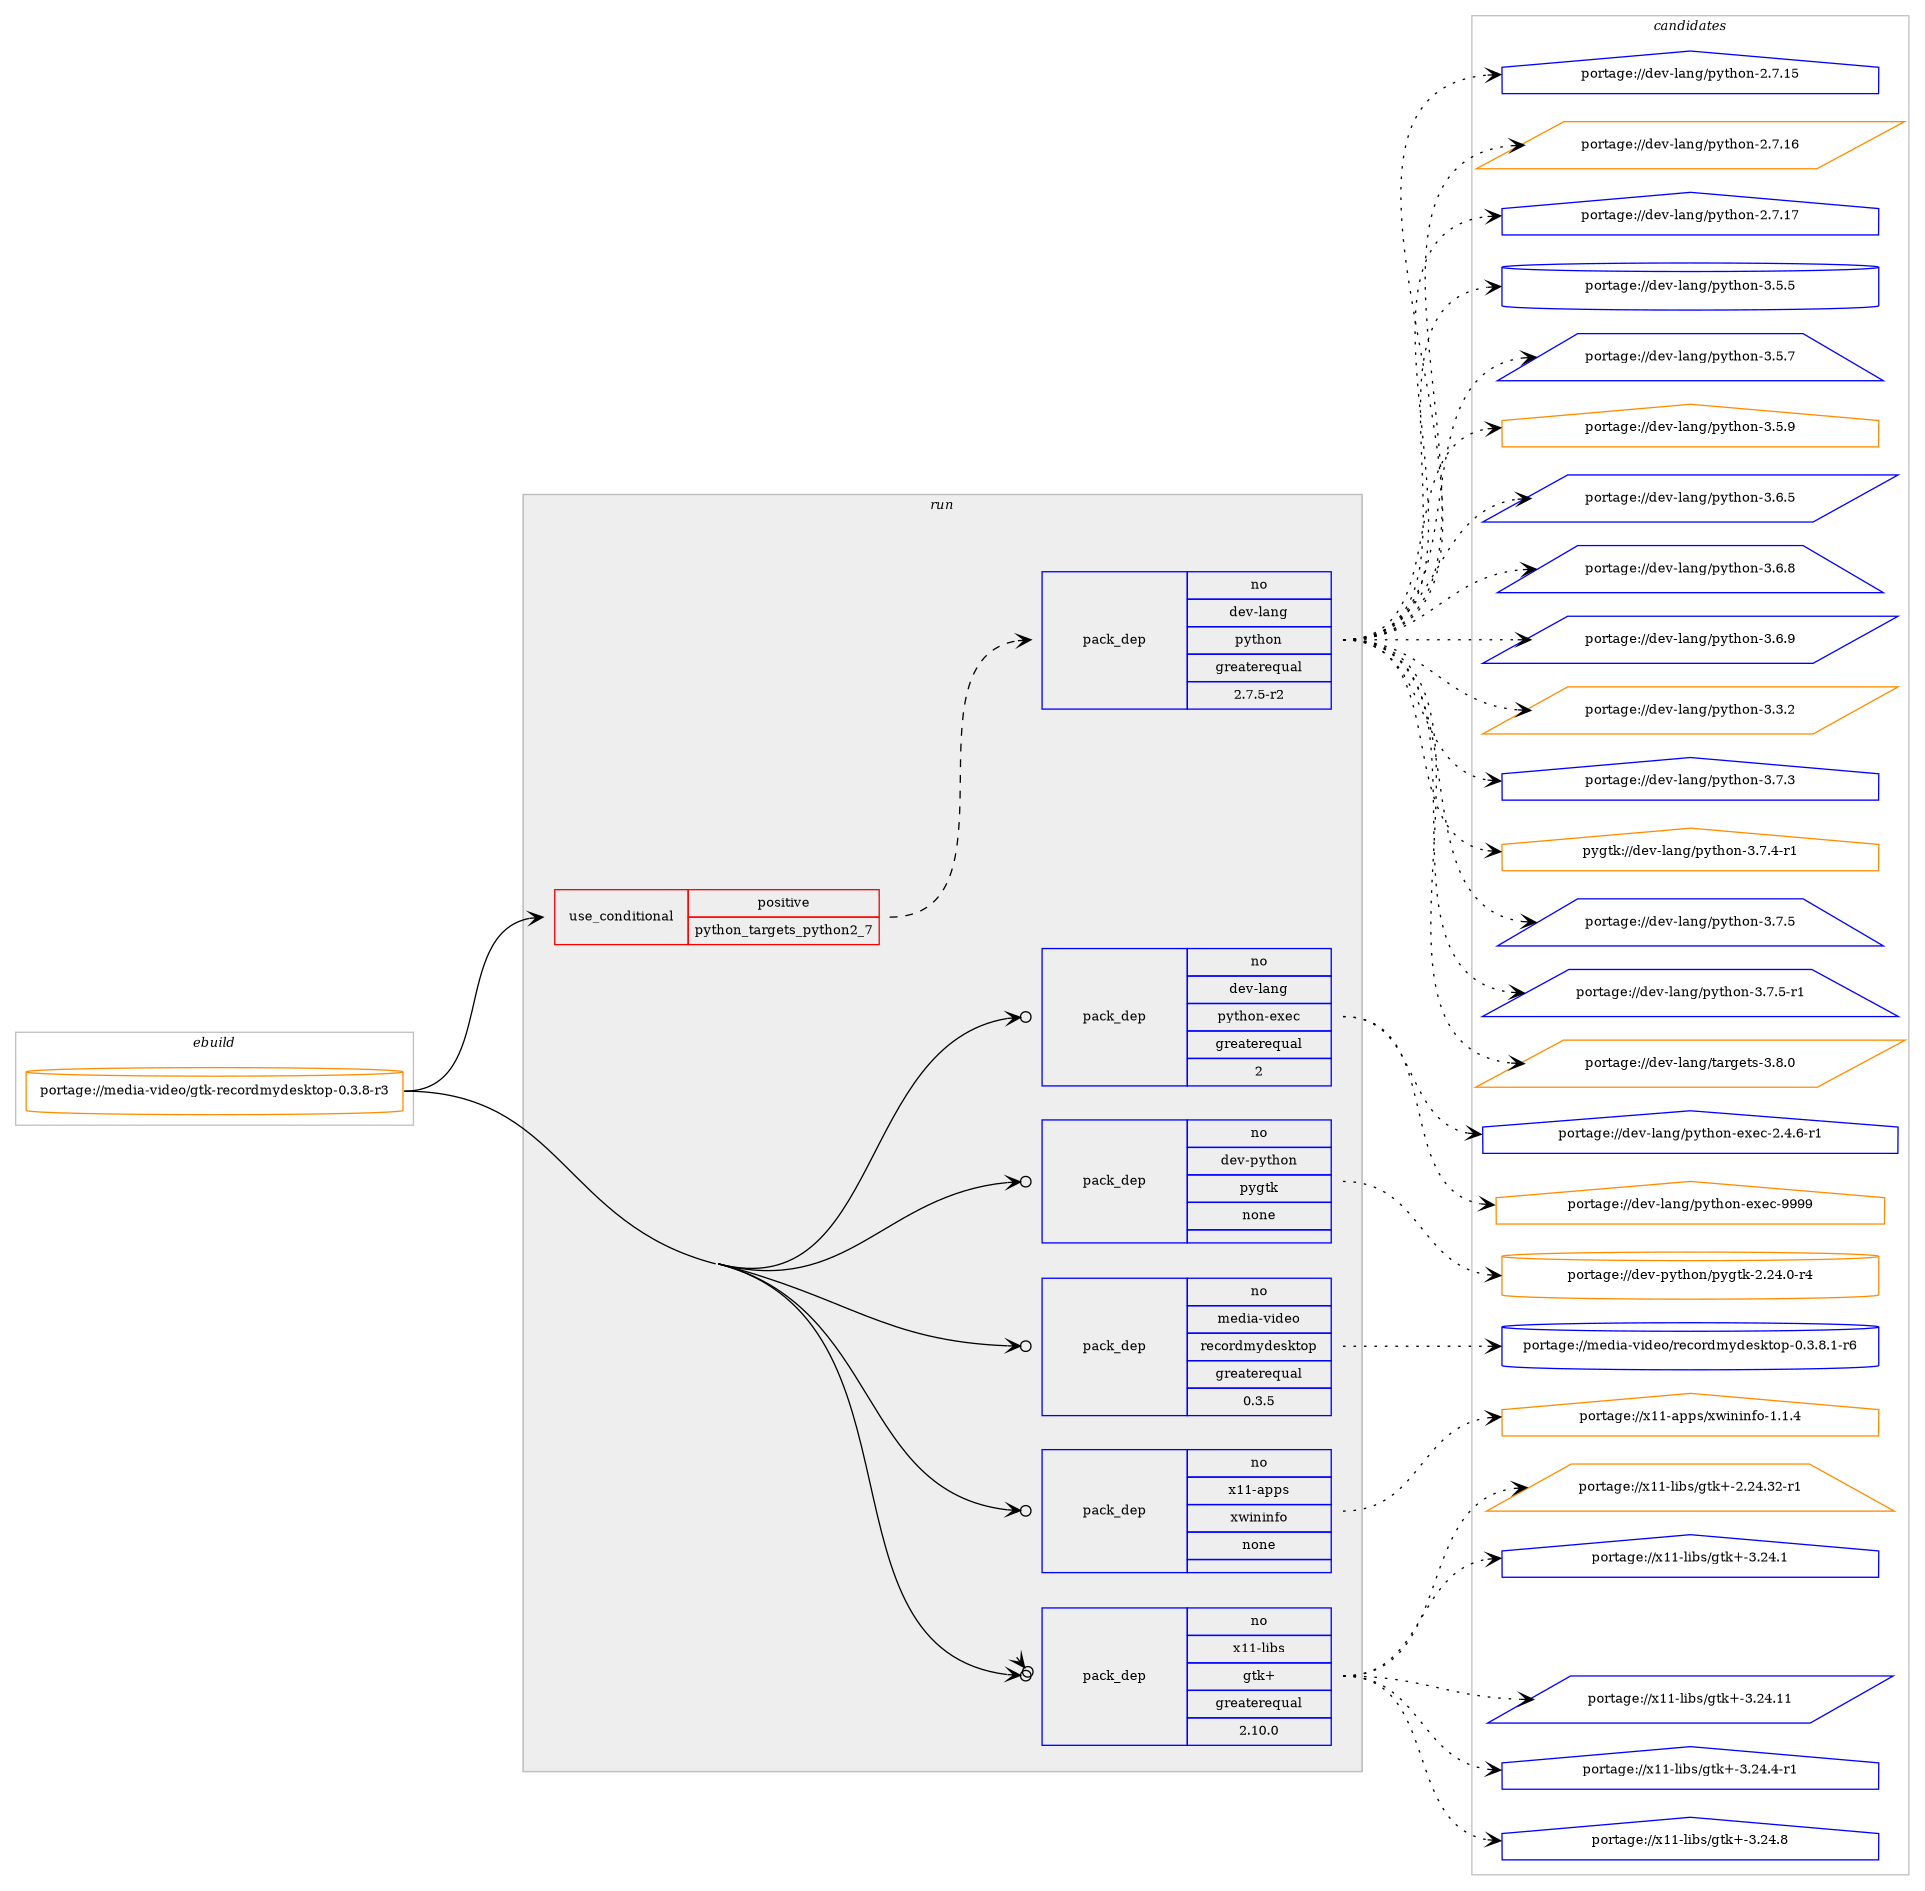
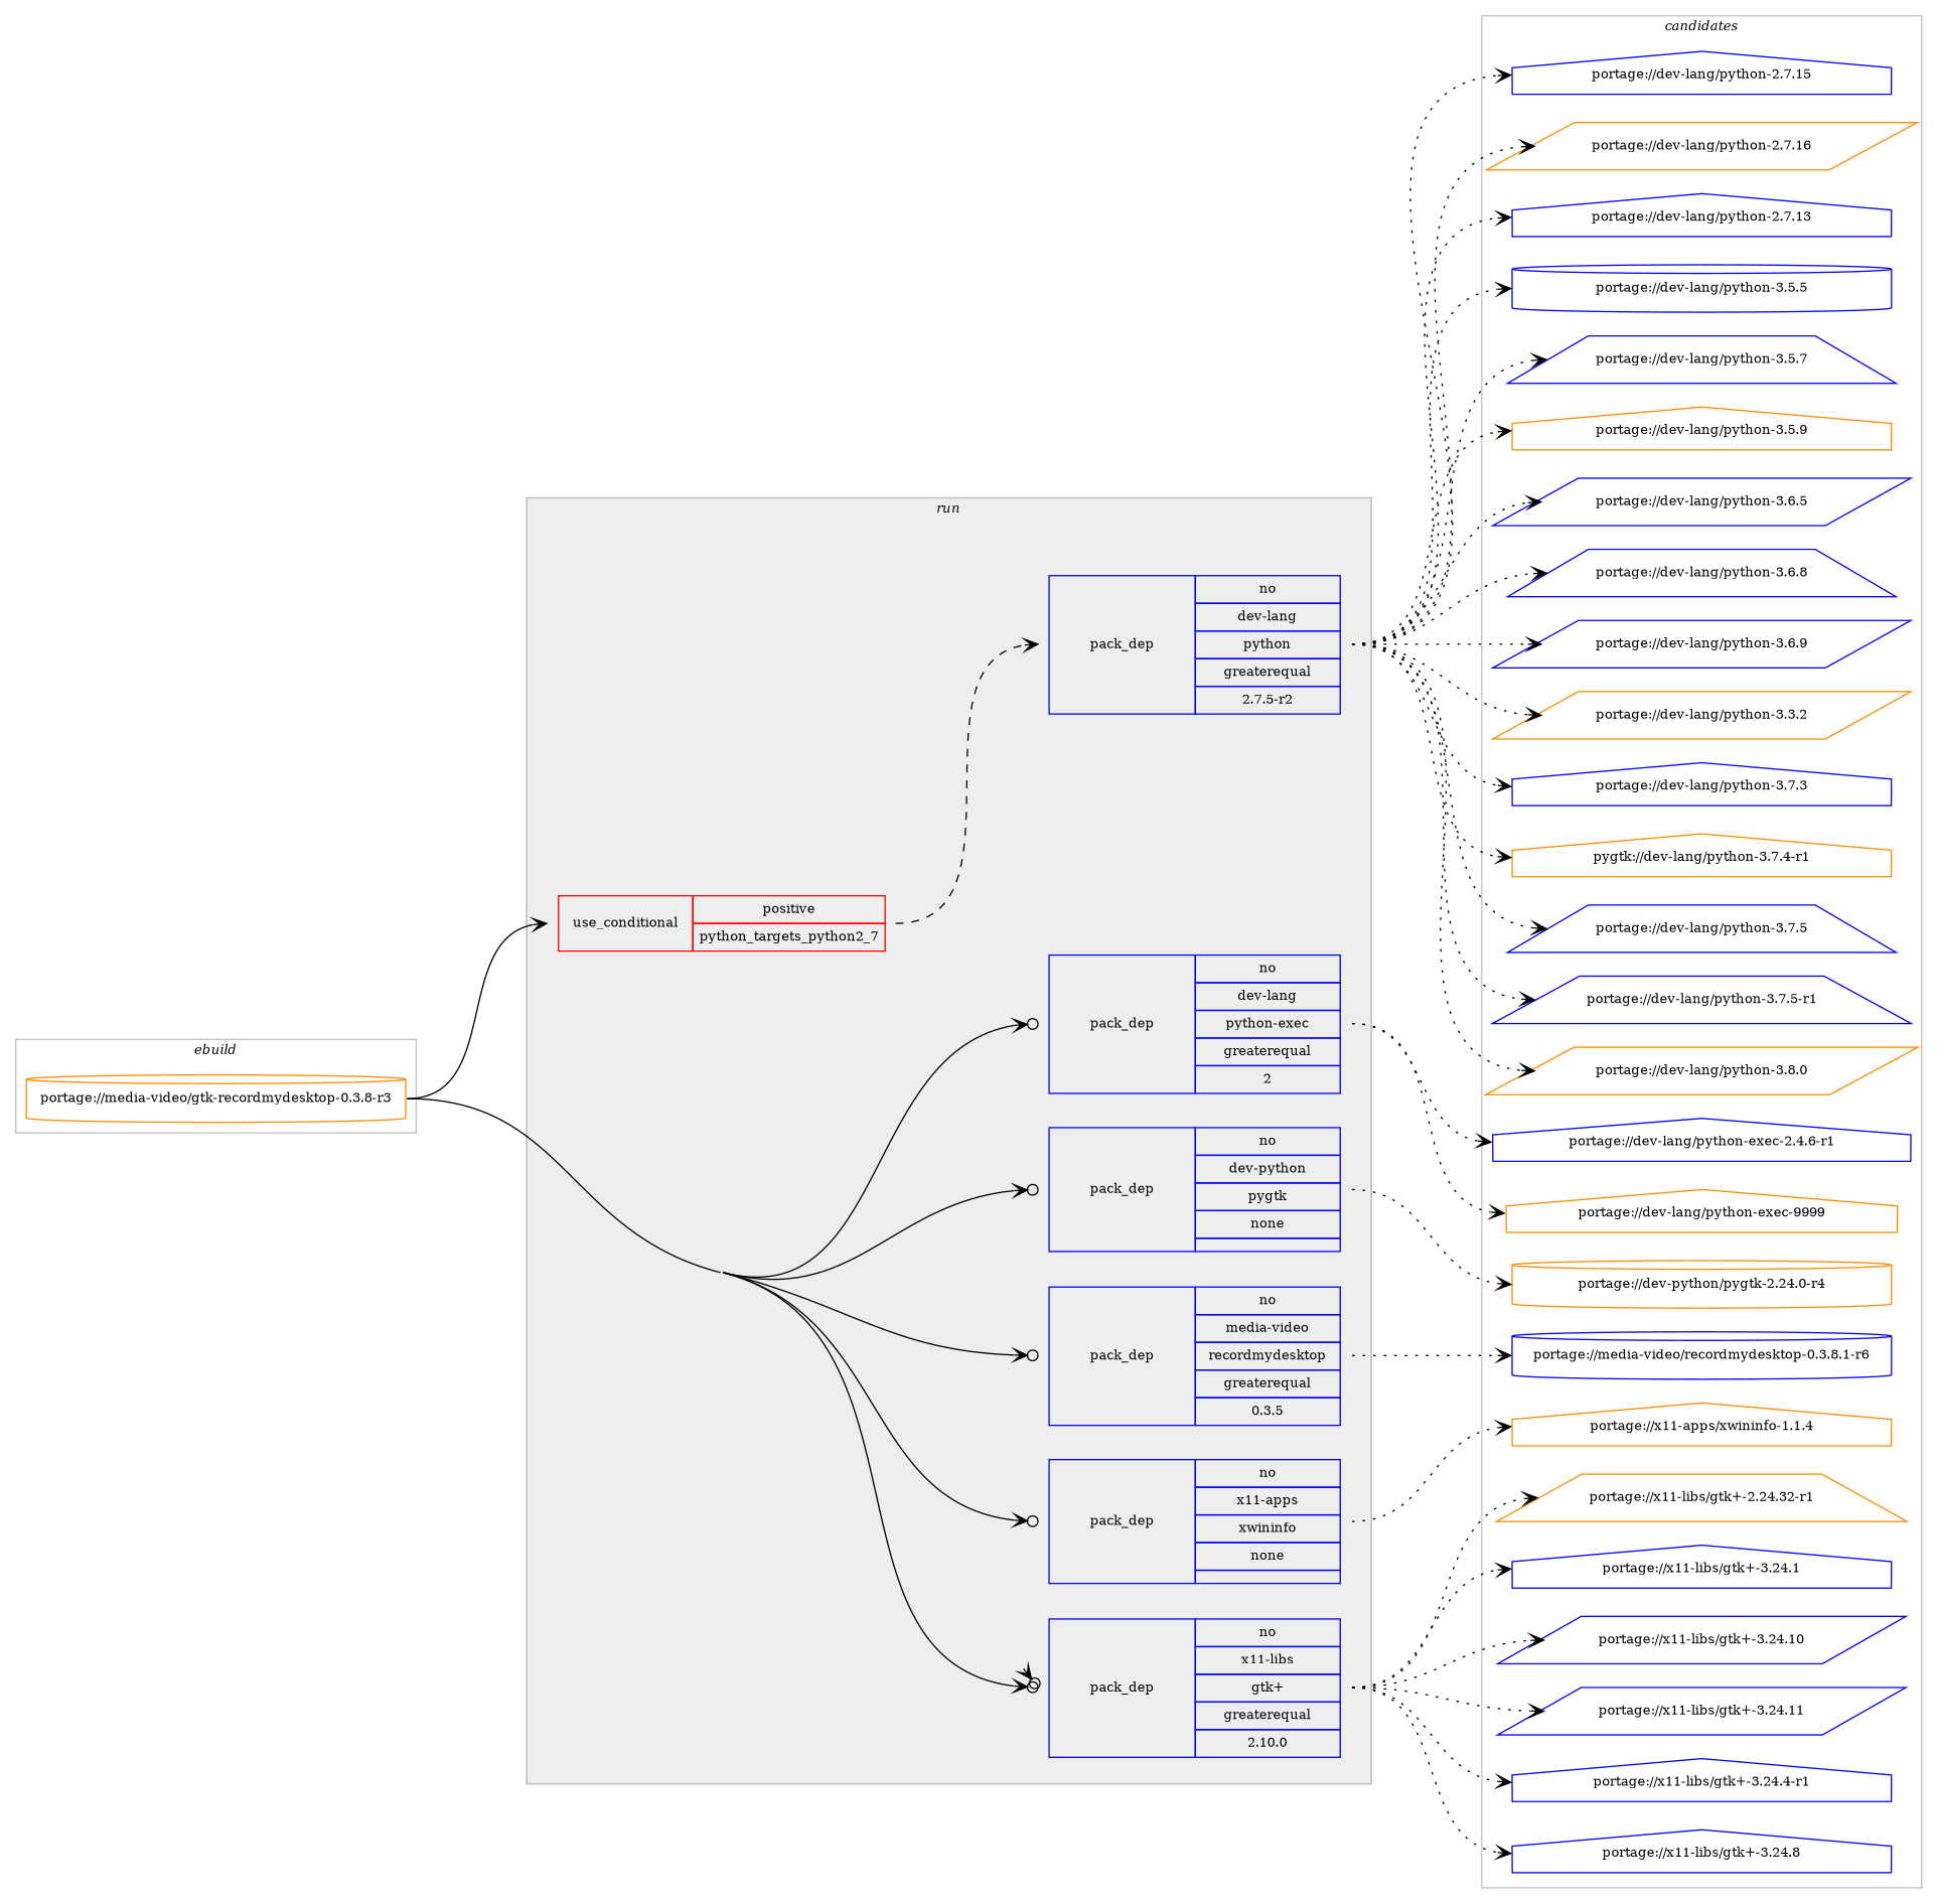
  digraph {
    compound=true
    concentrate=true
    fontname="DejaVu Serif"
    fontsize=10
    newrank=true
    rankdir=LR
    ranksep=1.5
    node [color=blue fontname="DejaVu Serif" fontsize=10 shape=house]
    edge [arrowhead=vee fontname="DejaVu Serif" headport=w style=dotted tailport=e weight=100]
    n1 [color=darkorange label="portage://media-video/gtk-recordmydesktop-0.3.8-r3" shape=cylinder width=4]
    n2 [label=<<TABLE BORDER="0" CELLBORDER="1" CELLSPACING="0" CELLPADDING="4" WIDTH="220"><TR><TD ROWSPAN="6" CELLPADDING="30">pack_dep</TD></TR><TR><TD WIDTH="110">no</TD></TR><TR><TD>dev-lang</TD></TR><TR><TD>python</TD></TR><TR><TD>greaterequal</TD></TR><TR><TD>2.7.5-r2</TD></TR></TABLE>> shape=none]
    n3 [color=red label=<<TABLE BORDER="0" CELLBORDER="1" CELLSPACING="0" CELLPADDING="4"><TR><TD ROWSPAN="3" CELLPADDING="10">use_conditional</TD></TR><TR><TD>positive</TD></TR><TR><TD>python_targets_python2_7</TD></TR></TABLE>> shape=none]
    n4 [label=<<TABLE BORDER="0" CELLBORDER="1" CELLSPACING="0" CELLPADDING="4" WIDTH="220"><TR><TD ROWSPAN="6" CELLPADDING="30">pack_dep</TD></TR><TR><TD WIDTH="110">no</TD></TR><TR><TD>dev-lang</TD></TR><TR><TD>python-exec</TD></TR><TR><TD>greaterequal</TD></TR><TR><TD>2</TD></TR></TABLE>> shape=none]
    n5 [label=<<TABLE BORDER="0" CELLBORDER="1" CELLSPACING="0" CELLPADDING="4" WIDTH="220"><TR><TD ROWSPAN="6" CELLPADDING="30">pack_dep</TD></TR><TR><TD WIDTH="110">no</TD></TR><TR><TD>dev-python</TD></TR><TR><TD>pygtk</TD></TR><TR><TD>none</TD></TR><TR><TD></TD></TR></TABLE>> shape=none]
    n6 [label=<<TABLE BORDER="0" CELLBORDER="1" CELLSPACING="0" CELLPADDING="4" WIDTH="220"><TR><TD ROWSPAN="6" CELLPADDING="30">pack_dep</TD></TR><TR><TD WIDTH="110">no</TD></TR><TR><TD>media-video</TD></TR><TR><TD>recordmydesktop</TD></TR><TR><TD>greaterequal</TD></TR><TR><TD>0.3.5</TD></TR></TABLE>> shape=none]
    n7 [label=<<TABLE BORDER="0" CELLBORDER="1" CELLSPACING="0" CELLPADDING="4" WIDTH="220"><TR><TD ROWSPAN="6" CELLPADDING="30">pack_dep</TD></TR><TR><TD WIDTH="110">no</TD></TR><TR><TD>x11-apps</TD></TR><TR><TD>xwininfo</TD></TR><TR><TD>none</TD></TR><TR><TD></TD></TR></TABLE>> shape=none]
    n8 [label=<<TABLE BORDER="0" CELLBORDER="1" CELLSPACING="0" CELLPADDING="4" WIDTH="220"><TR><TD ROWSPAN="6" CELLPADDING="30">pack_dep</TD></TR><TR><TD WIDTH="110">no</TD></TR><TR><TD>x11-libs</TD></TR><TR><TD>gtk+</TD></TR><TR><TD>greaterequal</TD></TR><TR><TD>2.10.0</TD></TR></TABLE>> shape=none]
    n9 [label="portage://dev-lang/python-2.7.15" width=4]
    n10 [color=darkorange label="portage://dev-lang/python-2.7.16" shape=parallelogram width=4]
-   n11 [label="portage://dev-lang/python-2.7.17" width=4]
+   n11 [label="portage://dev-lang/python-2.7.13" width=4]
    n12 [label="portage://dev-lang/python-3.5.5" shape=cylinder width=4]
    n13 [label="portage://dev-lang/python-3.5.7" shape=trapezium width=4]
    n14 [color=darkorange label="portage://dev-lang/python-3.5.9" width=4]
    n15 [label="portage://dev-lang/python-3.6.5" shape=parallelogram width=4]
    n16 [label="portage://dev-lang/python-3.6.8" shape=trapezium width=4]
    n17 [label="portage://dev-lang/python-3.6.9" shape=parallelogram width=4]
    n18 [color=darkorange label="portage://dev-lang/python-3.3.2" shape=parallelogram width=4]
    n19 [label="portage://dev-lang/python-3.7.3" width=4]
    n20 [color=darkorange label="pygtk://dev-lang/python-3.7.4-r1" width=4]
    n21 [label="portage://dev-lang/python-3.7.5" shape=trapezium width=4]
    n22 [label="portage://dev-lang/python-3.7.5-r1" shape=trapezium width=4]
-   n23 [color=darkorange label="portage://dev-lang/targets-3.8.0" shape=parallelogram width=4]
+   n23 [color=darkorange label="portage://dev-lang/python-3.8.0" shape=parallelogram width=4]
    n24 [label="portage://dev-lang/python-exec-2.4.6-r1" width=4]
    n25 [color=darkorange label="portage://dev-lang/python-exec-9999" width=4]
    n26 [color=darkorange label="portage://dev-python/pygtk-2.24.0-r4" shape=cylinder width=4]
    n27 [label="portage://media-video/recordmydesktop-0.3.8.1-r6" shape=cylinder width=4]
    n28 [color=darkorange label="portage://x11-apps/xwininfo-1.1.4" width=4]
    n29 [color=darkorange label="portage://x11-libs/gtk+-2.24.32-r1" shape=trapezium width=4]
    n30 [label="portage://x11-libs/gtk+-3.24.1" width=4]
+   n31 [label="portage://x11-libs/gtk+-3.24.10" shape=parallelogram width=4]
    n32 [label="portage://x11-libs/gtk+-3.24.11" shape=parallelogram width=4]
    n33 [label="portage://x11-libs/gtk+-3.24.4-r1" width=4]
    n34 [label="portage://x11-libs/gtk+-3.24.8" width=4]
    subgraph cluster_1 {
      color=gray
      label=<<i>ebuild</i>>
      rank=same
      n1
    }
    subgraph cluster_2 {
      color=gray
      label=<<i>dependencies</i>>
      subgraph cluster_3 {
        color=gray
        fillcolor="#eeeeee"
        label=<<i>compile</i>>
        style=filled
      }
      subgraph cluster_4 {
        color=gray
        fillcolor="#eeeeee"
        label=<<i>compile and run</i>>
        style=filled
        subgraph sub_5 {
          color=gray
          fillcolor="#eeeeee"
          label=<<i>compile and run</i>>
          style=filled
          n3
          subgraph sub_6 {
            color=gray
            fillcolor="#eeeeee"
            label=<<i>compile and run</i>>
            style=filled
            n2
          }
        }
        subgraph sub_7 {
          color=gray
          fillcolor="#eeeeee"
          label=<<i>compile and run</i>>
          style=filled
          n4
        }
        subgraph sub_8 {
          color=gray
          fillcolor="#eeeeee"
          label=<<i>compile and run</i>>
          style=filled
          n5
        }
        subgraph sub_9 {
          color=gray
          fillcolor="#eeeeee"
          label=<<i>compile and run</i>>
          style=filled
          n6
        }
        subgraph sub_10 {
          color=gray
          fillcolor="#eeeeee"
          label=<<i>compile and run</i>>
          style=filled
          n7
        }
        subgraph sub_11 {
          color=gray
          fillcolor="#eeeeee"
          label=<<i>compile and run</i>>
          style=filled
          n8
        }
      }
      subgraph cluster_12 {
        color=gray
        fillcolor="#eeeeee"
        label=<<i>run</i>>
        style=filled
      }
    }
    subgraph cluster_13 {
      color=gray
      label=<<i>candidates</i>>
      rank=same
      subgraph sub_14 {
        color=black
        label=<<i>candidates</i>>
        nodesep=1
        rank=same
        n9
        n10
        n11
        n12
        n13
        n14
        n15
        n16
        n17
        n18
        n19
        n20
        n21
        n22
        n23
      }
      subgraph sub_15 {
        color=black
        label=<<i>candidates</i>>
        nodesep=1
        rank=same
        n24
        n25
      }
      subgraph sub_16 {
        color=black
        label=<<i>candidates</i>>
        nodesep=1
        rank=same
        n26
      }
      subgraph sub_17 {
        color=black
        label=<<i>candidates</i>>
        nodesep=1
        rank=same
        n27
      }
      subgraph sub_18 {
        color=black
        label=<<i>candidates</i>>
        nodesep=1
        rank=same
        n28
      }
      subgraph sub_19 {
        color=black
        label=<<i>candidates</i>>
        nodesep=1
        rank=same
        n29
        n30
+       n31
        n32
        n33
        n34
      }
    }
    n1 -> n3 [style=solid weight=20]
    n1 -> n4 [arrowhead=odotvee style=solid weight=20]
    n1 -> n5 [arrowhead=odotvee style=solid weight=20]
    n1 -> n6 [arrowhead=odotvee style=solid weight=20]
    n1 -> n7 [arrowhead=odotvee style=solid weight=20]
    n1 -> n8 [arrowhead=odotvee style=solid weight=20]
    n2 -> n9
    n2 -> n10
    n2 -> n11
    n2 -> n12
    n2 -> n13
    n2 -> n14
    n2 -> n15
    n2 -> n16
    n2 -> n17
    n2 -> n18
    n2 -> n19
    n2 -> n20
    n2 -> n21
    n2 -> n22
    n2 -> n23
    n3 -> n2 [style=dashed weight=20]
    n4 -> n24
    n4 -> n25
    n5 -> n26
    n6 -> n27
    n7 -> n28
    n8 -> n29
    n8 -> n30
+   n8 -> n31
    n8 -> n32
    n8 -> n33
    n8 -> n34
  }
